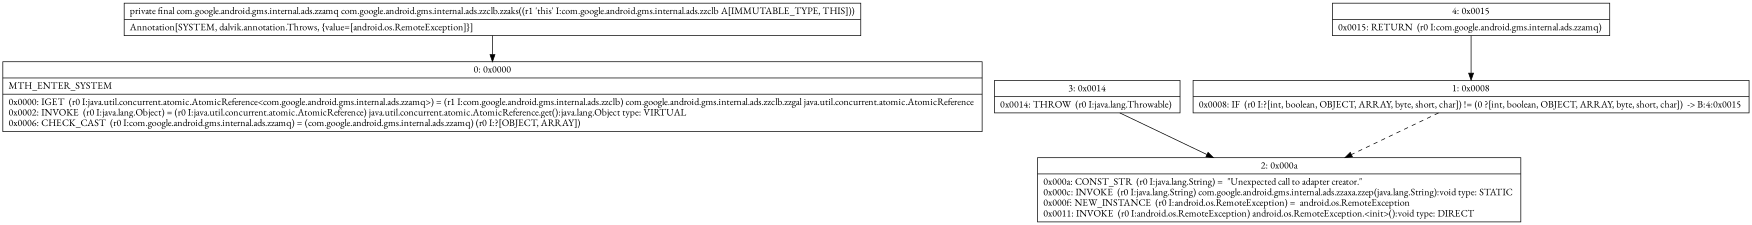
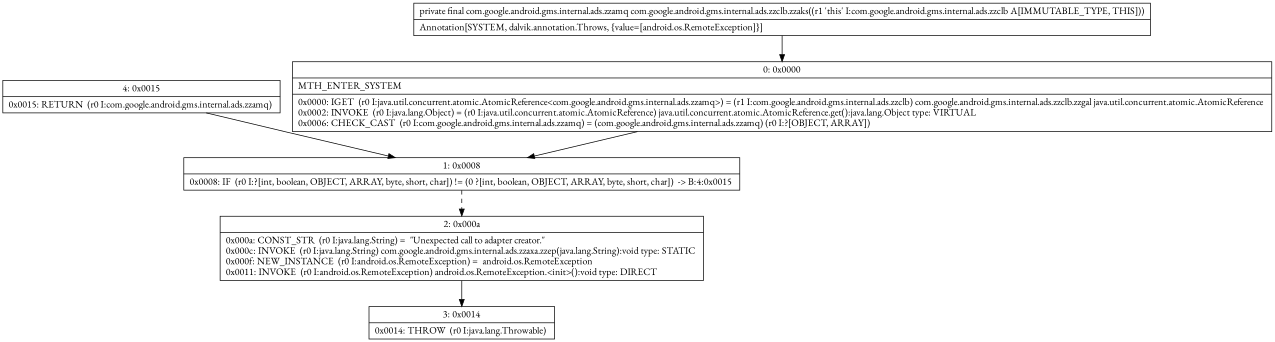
  digraph {
    fontname="EB Garamond"
    node [fontname="EB Garamond" shape=record]
    edge [fontname="EB Garamond"]
    n1 [label="{0\:\ 0x0000|MTH_ENTER_SYSTEM\l|0x0000: IGET  (r0 I:java.util.concurrent.atomic.AtomicReference\<com.google.android.gms.internal.ads.zzamq\>) = (r1 I:com.google.android.gms.internal.ads.zzclb) com.google.android.gms.internal.ads.zzclb.zzgal java.util.concurrent.atomic.AtomicReference \l0x0002: INVOKE  (r0 I:java.lang.Object) = (r0 I:java.util.concurrent.atomic.AtomicReference) java.util.concurrent.atomic.AtomicReference.get():java.lang.Object type: VIRTUAL \l0x0006: CHECK_CAST  (r0 I:com.google.android.gms.internal.ads.zzamq) = (com.google.android.gms.internal.ads.zzamq) (r0 I:?[OBJECT, ARRAY]) \l}"]
    n2 [label="{1\:\ 0x0008|0x0008: IF  (r0 I:?[int, boolean, OBJECT, ARRAY, byte, short, char]) != (0 ?[int, boolean, OBJECT, ARRAY, byte, short, char])  \-\> B:4:0x0015 \l}"]
    n3 [label="{2\:\ 0x000a|0x000a: CONST_STR  (r0 I:java.lang.String) =  \"Unexpected call to adapter creator.\" \l0x000c: INVOKE  (r0 I:java.lang.String) com.google.android.gms.internal.ads.zzaxa.zzep(java.lang.String):void type: STATIC \l0x000f: NEW_INSTANCE  (r0 I:android.os.RemoteException) =  android.os.RemoteException \l0x0011: INVOKE  (r0 I:android.os.RemoteException) android.os.RemoteException.\<init\>():void type: DIRECT \l}"]
    n4 [label="{3\:\ 0x0014|0x0014: THROW  (r0 I:java.lang.Throwable) \l}"]
    n5 [label="{4\:\ 0x0015|0x0015: RETURN  (r0 I:com.google.android.gms.internal.ads.zzamq) \l}"]
    n6 [label="{private final com.google.android.gms.internal.ads.zzamq com.google.android.gms.internal.ads.zzclb.zzaks((r1 'this' I:com.google.android.gms.internal.ads.zzclb A[IMMUTABLE_TYPE, THIS]))  | Annotation[SYSTEM, dalvik.annotation.Throws, \{value=[android.os.RemoteException]\}]\l}"]
+   n1 -> n2
    n2 -> n3 [style=dashed]
-   n4 -> n3
+   n3 -> n4
    n5 -> n2
    n6 -> n1
  }
